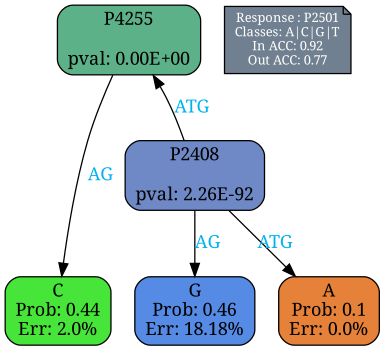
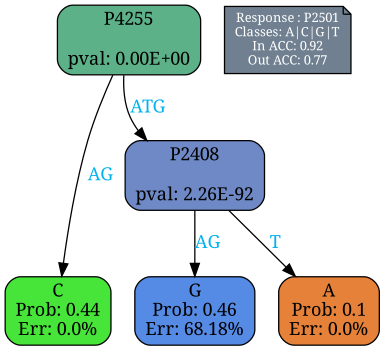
  digraph {
    fontname="Noto Serif"
    ranksep=equally
    splines=polylines
    node [color=black fontname="Noto Serif" shape=box style="filled, rounded"]
    edge [fontcolor=deepskyblue2 fontname="Noto Serif"]
-   n1 [fillcolor="#558ae5" label="G\nProb: 0.46\nErr: 18.18%"]
+   n1 [fillcolor="#558ae5" label="G\nProb: 0.46\nErr: 68.18%"]
    n2 [fillcolor="#e58139" label="A\nProb: 0.1\nErr: 0.0%"]
-   n3 [fillcolor="#47e539" label="C\nProb: 0.44\nErr: 2.0%"]
+   n3 [fillcolor="#47e539" label="C\nProb: 0.44\nErr: 0.0%"]
    n4 [align=left fillcolor=slategray fontcolor=white fontsize=10 label="Response : P2501\nClasses: A|C|G|T\nIn ACC: 0.92\nOut ACC: 0.77\n" shape=note style=filled]
    n5 [fillcolor="#5db188" label="P4255\n\npval: 0.00E+00"]
    n6 [fillcolor="#6e89c6" label="P2408\n\npval: 2.26E-92"]
    subgraph sub_1 {
      rank=same
      n1
      n2
      n3
    }
    subgraph sub_2 {
      rank=same
      n4
      n5
    }
    n5 -> n3 [label=AG]
-   n6 -> n5 [label=ATG]
+   n5 -> n6 [label=ATG]
    n6 -> n1 [label=AG]
-   n6 -> n2 [label=ATG]
+   n6 -> n2 [label=T]
  }
